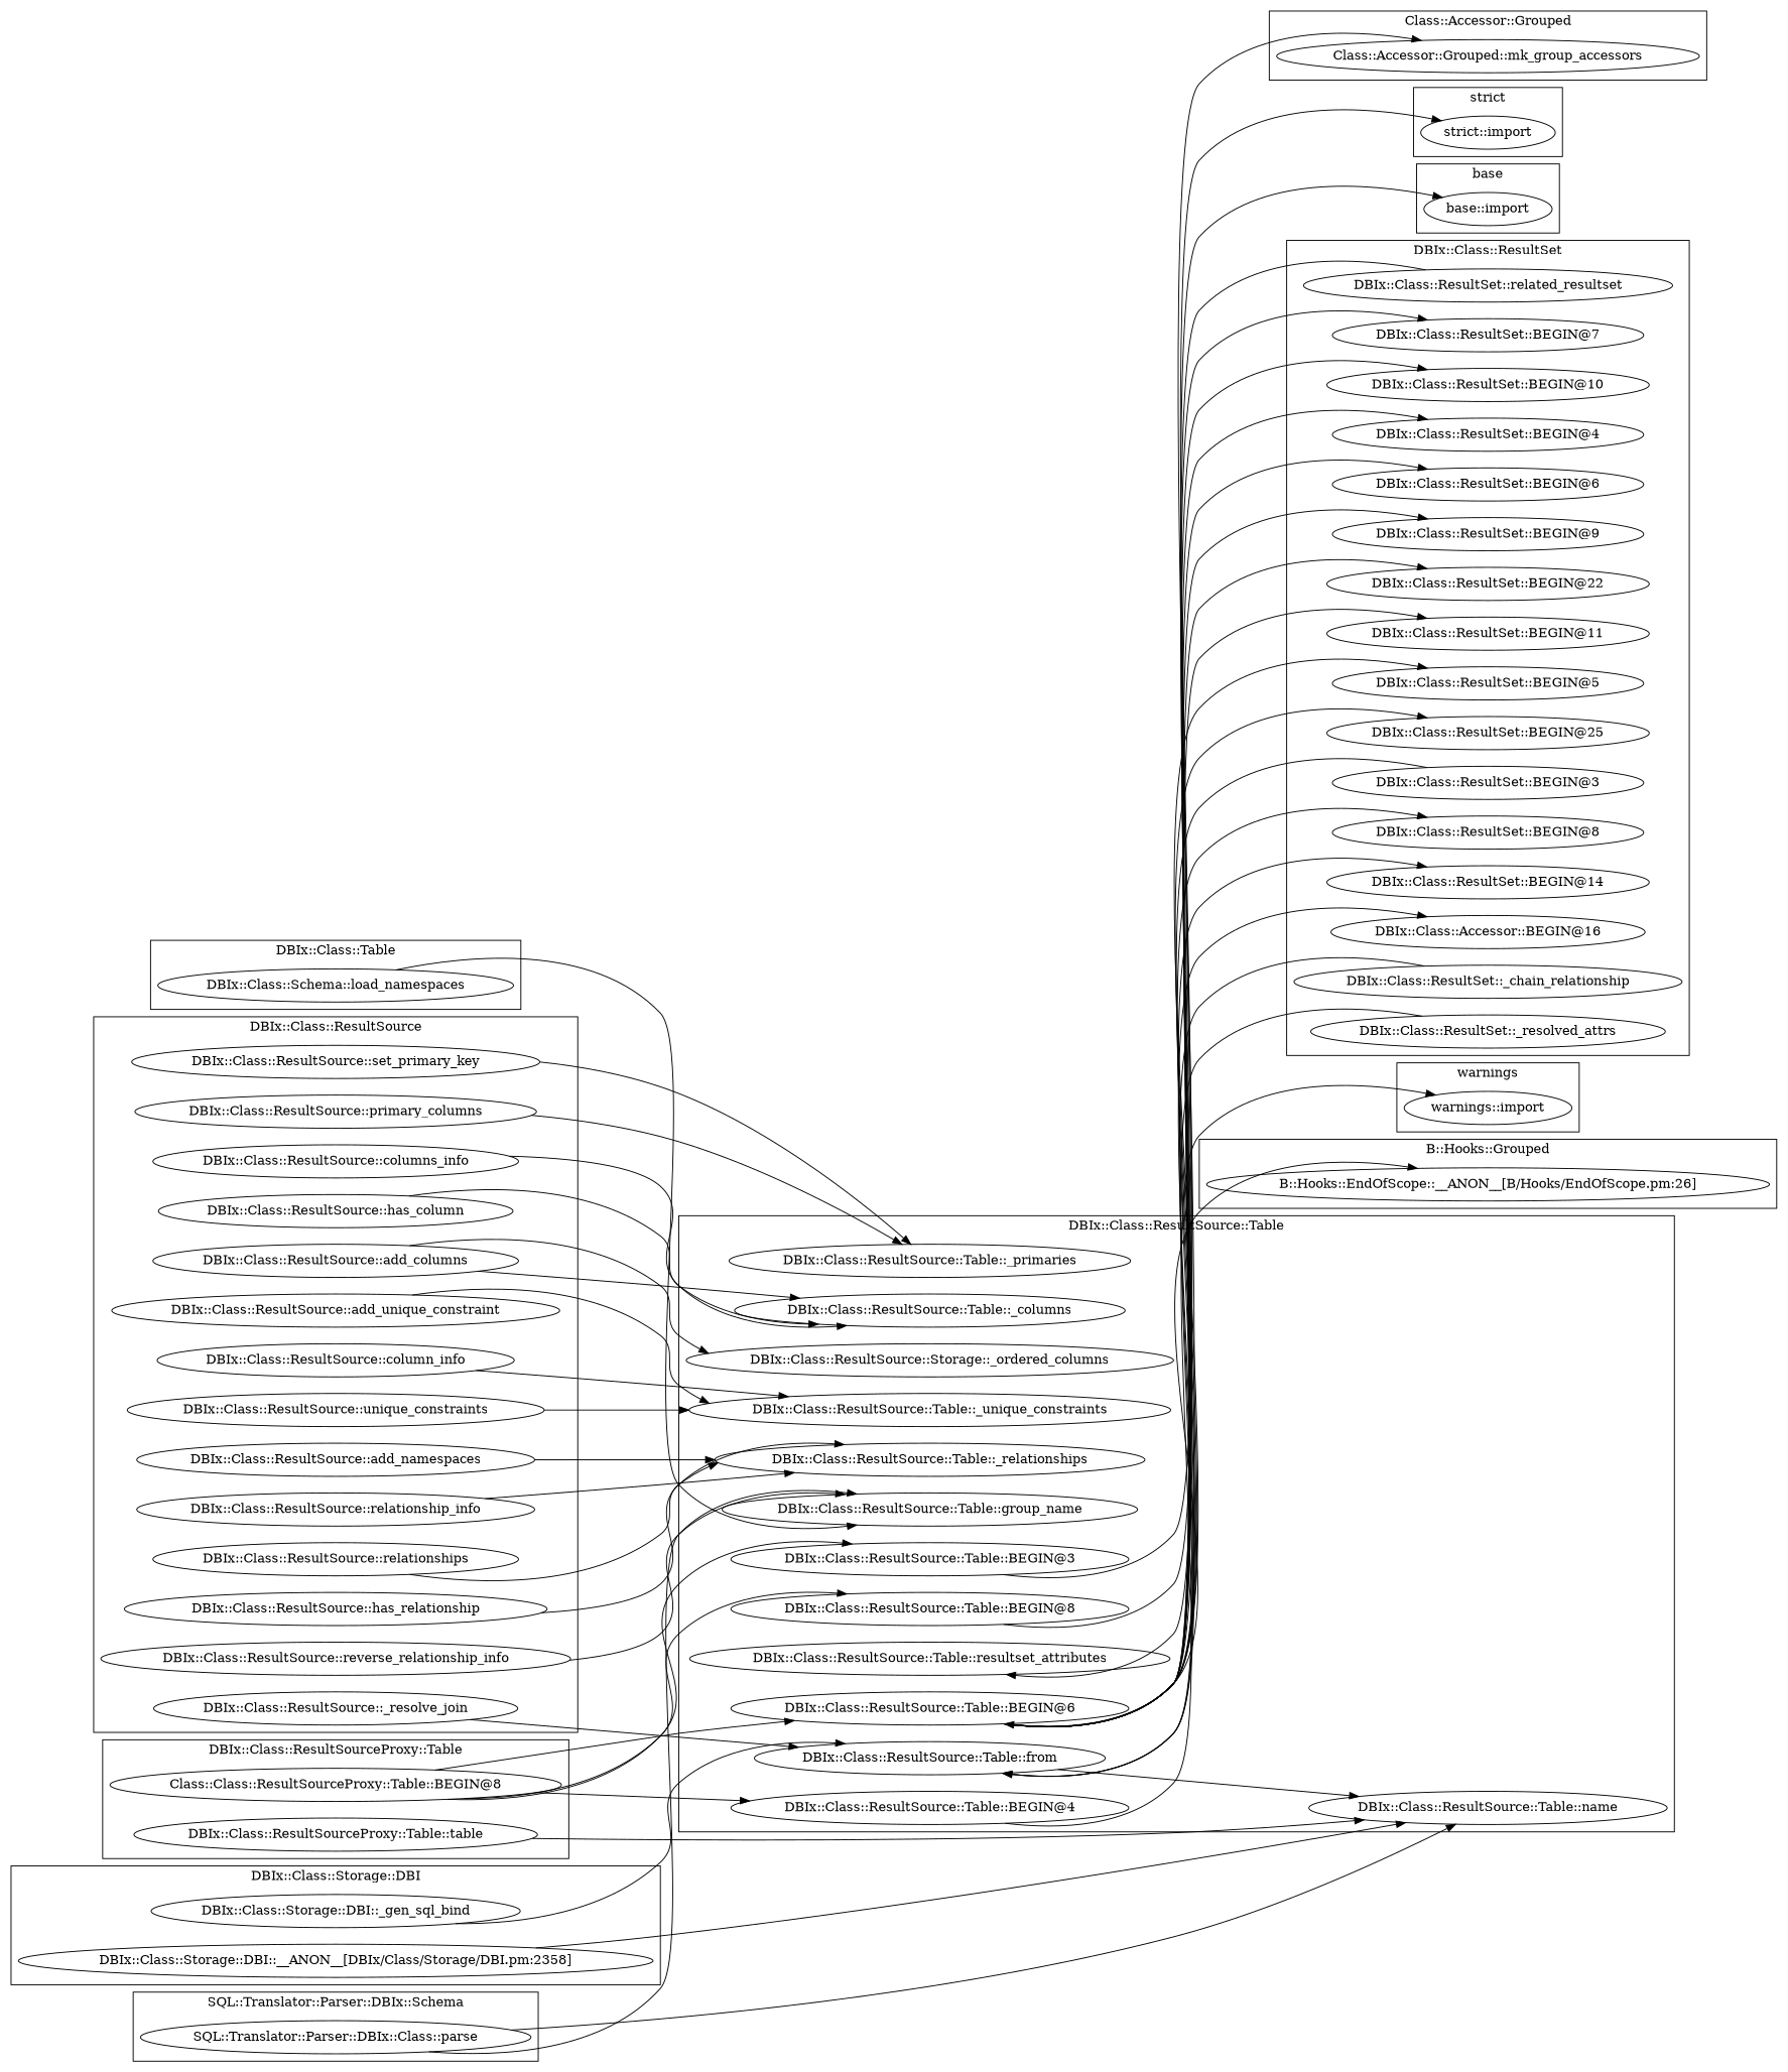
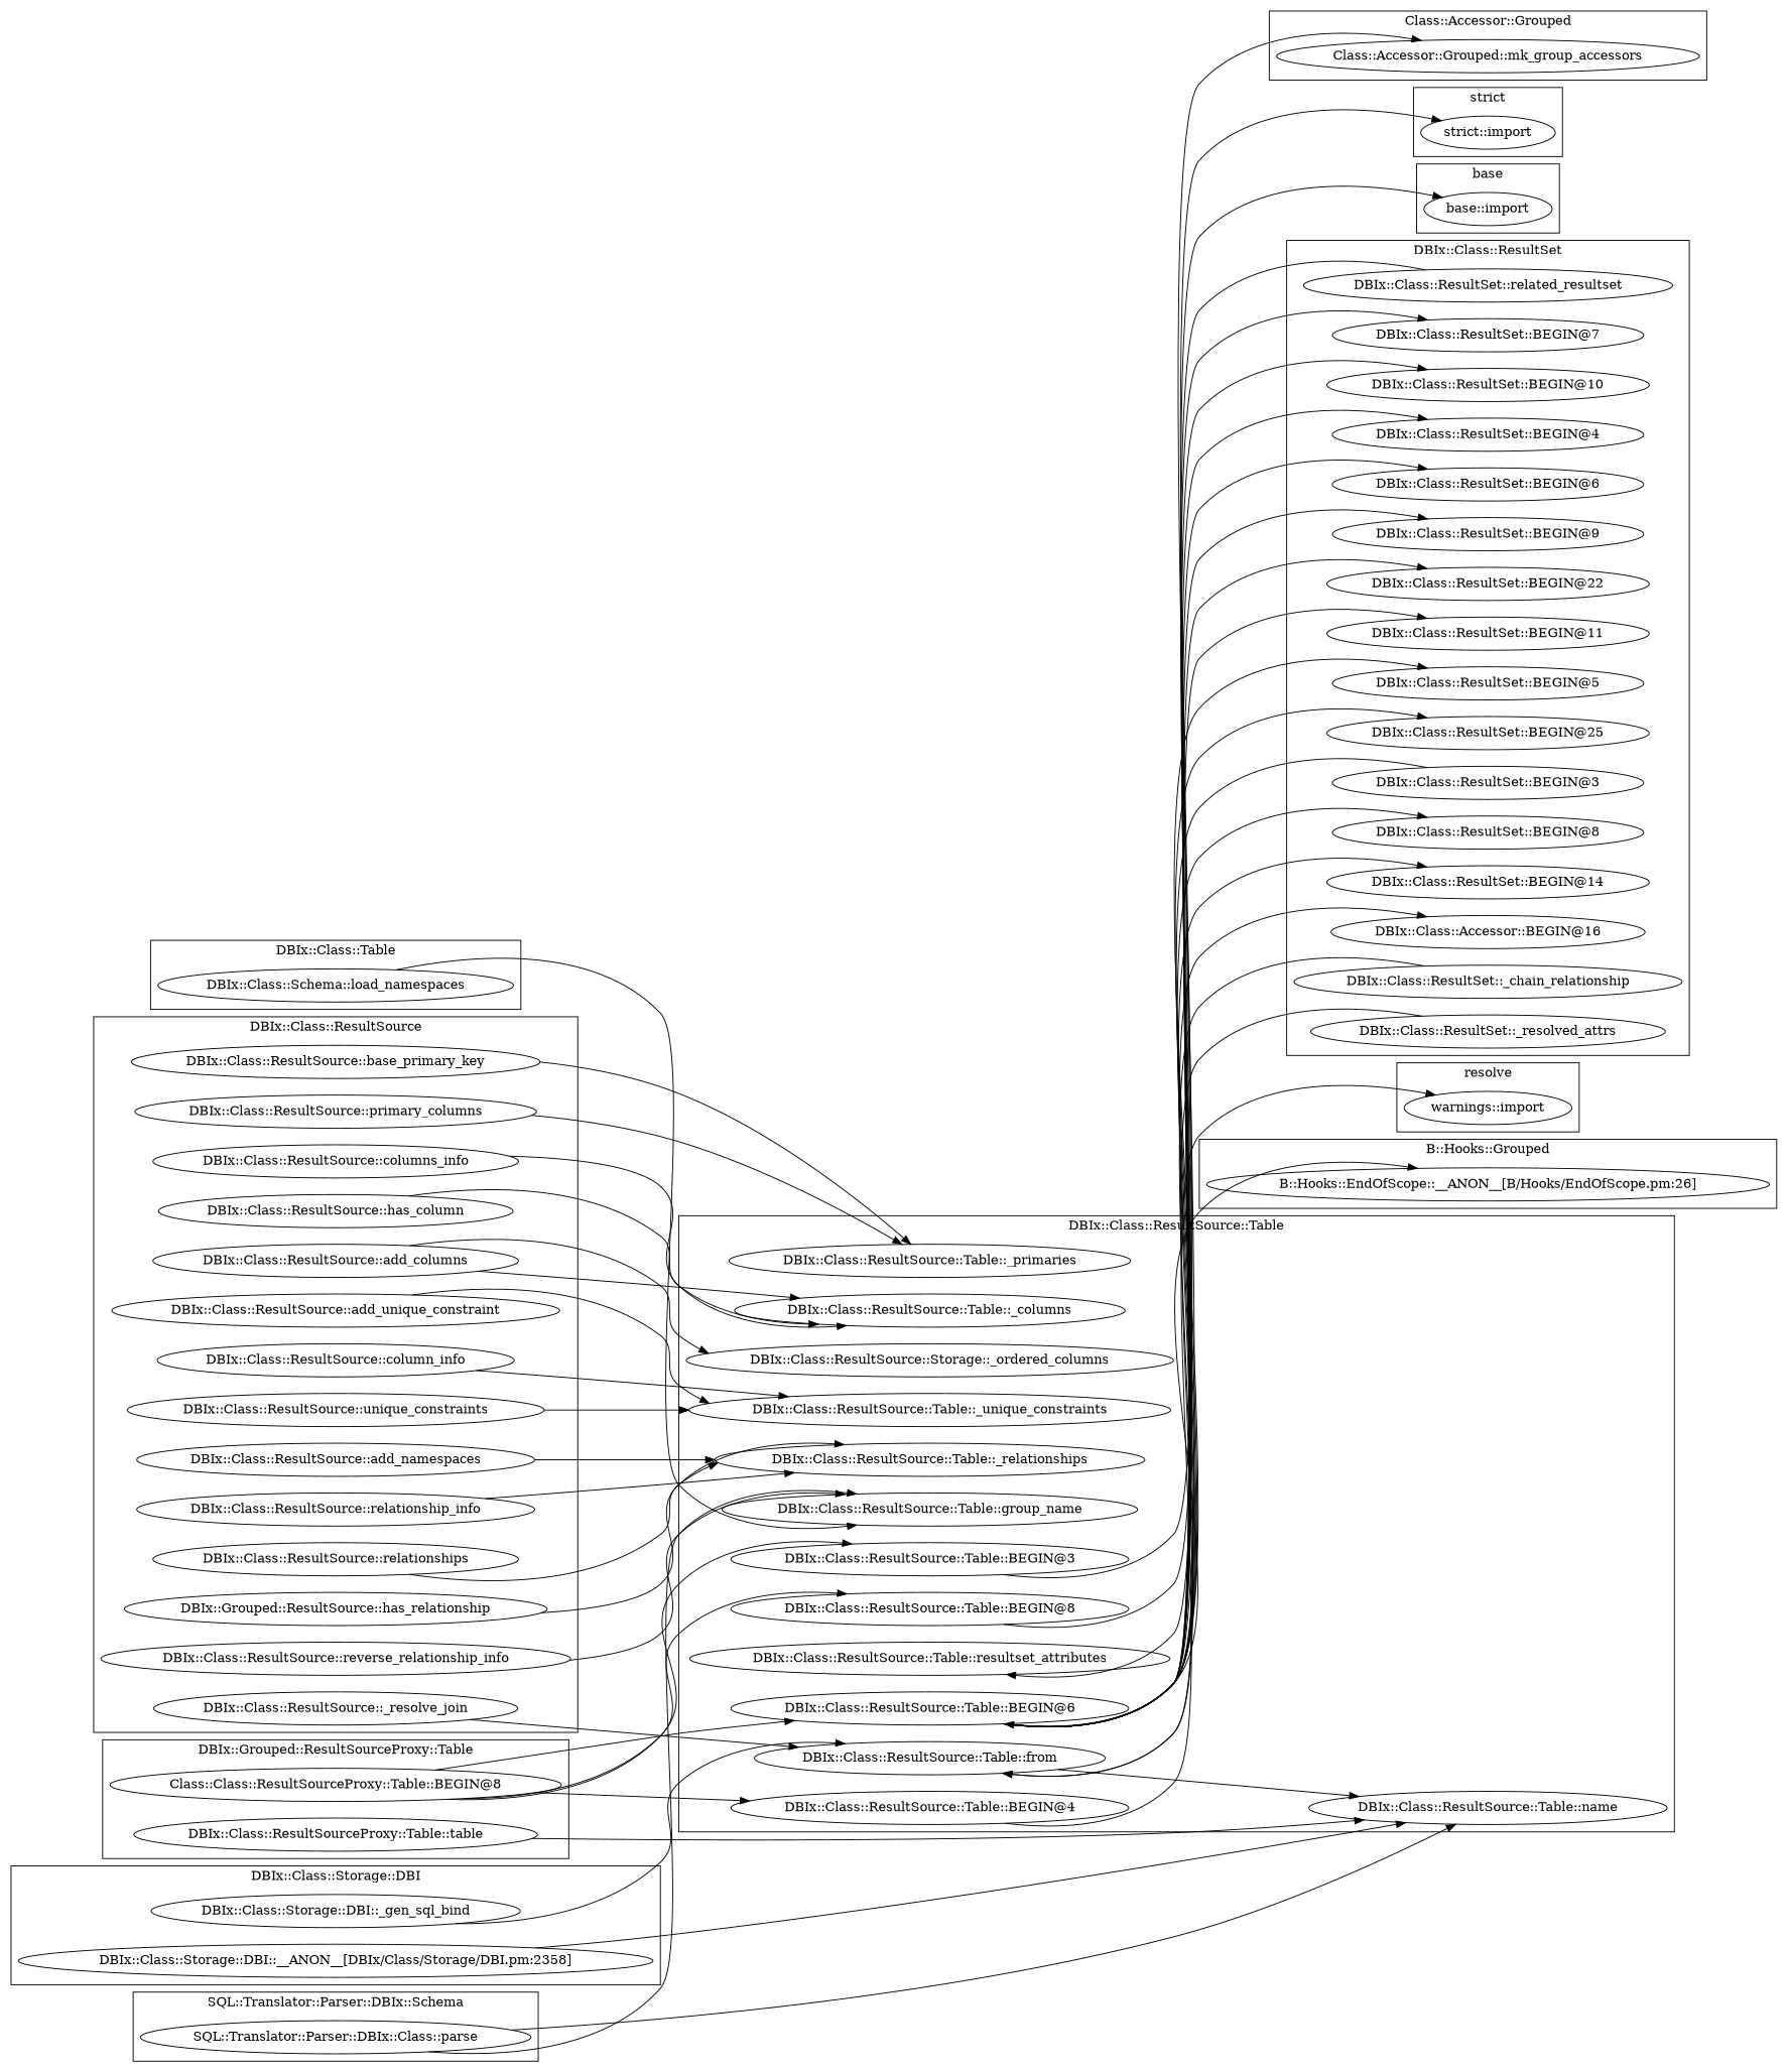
  digraph {
    rankdir=LR
    "DBIx::Class::ResultSet::_chain_relationship"
    "DBIx::Class::ResultSet::BEGIN@22"
    "DBIx::Class::ResultSet::BEGIN@11"
    "DBIx::Class::ResultSet::BEGIN@5"
    n5 [label="DBIx::Class::Accessor::BEGIN@16"]
    "DBIx::Class::ResultSet::BEGIN@25"
    "DBIx::Class::ResultSet::related_resultset"
    "DBIx::Class::ResultSet::BEGIN@8"
    "DBIx::Class::ResultSet::BEGIN@14"
    "DBIx::Class::ResultSet::BEGIN@7"
    "DBIx::Class::ResultSet::BEGIN@10"
    "DBIx::Class::ResultSet::BEGIN@4"
    "DBIx::Class::ResultSet::BEGIN@6"
    "DBIx::Class::ResultSet::BEGIN@9"
    "DBIx::Class::ResultSet::_resolved_attrs"
    "DBIx::Class::ResultSet::BEGIN@3"
    "base::import"
    "DBIx::Class::ResultSource::Table::from"
    "DBIx::Class::ResultSource::Table::BEGIN@4"
    "DBIx::Class::ResultSource::Table::_primaries"
    n21 [label="DBIx::Class::ResultSource::Table::group_name"]
    "DBIx::Class::ResultSource::Table::_columns"
    "DBIx::Class::ResultSource::Table::resultset_attributes"
    "DBIx::Class::ResultSource::Table::BEGIN@6"
    n25 [label="DBIx::Class::ResultSource::Storage::_ordered_columns"]
    "DBIx::Class::ResultSource::Table::_unique_constraints"
    "DBIx::Class::ResultSource::Table::_relationships"
    "DBIx::Class::ResultSource::Table::name"
    "DBIx::Class::ResultSource::Table::BEGIN@3"
    "DBIx::Class::ResultSource::Table::BEGIN@8"
    "DBIx::Class::ResultSource::unique_constraints"
-   "DBIx::Class::ResultSource::has_relationship"
+   "DBIx::Class::ResultSource::has_relationship" [label="DBIx::Grouped::ResultSource::has_relationship"]
    "DBIx::Class::ResultSource::add_unique_constraint"
    "DBIx::Class::ResultSource::add_columns"
    "DBIx::Class::ResultSource::columns_info"
-   "DBIx::Class::ResultSource::set_primary_key"
+   "DBIx::Class::ResultSource::set_primary_key" [label="DBIx::Class::ResultSource::base_primary_key"]
    "DBIx::Class::ResultSource::primary_columns"
    "DBIx::Class::ResultSource::column_info"
    n39 [label="DBIx::Class::ResultSource::add_namespaces"]
    "DBIx::Class::ResultSource::relationship_info"
    "DBIx::Class::ResultSource::reverse_relationship_info"
    "DBIx::Class::ResultSource::has_column"
    "DBIx::Class::ResultSource::_resolve_join"
    "DBIx::Class::ResultSource::relationships"
    n45 [label="Class::Class::ResultSourceProxy::Table::BEGIN@8"]
    "DBIx::Class::ResultSourceProxy::Table::table"
    "warnings::import"
    "B::Hooks::EndOfScope::__ANON__[B/Hooks/EndOfScope.pm:26]"
    "DBIx::Class::Schema::load_namespaces"
    "SQL::Translator::Parser::DBIx::Class::parse"
    "strict::import"
    "Class::Accessor::Grouped::mk_group_accessors"
    "DBIx::Class::Storage::DBI::__ANON__[DBIx/Class/Storage/DBI.pm:2358]"
    "DBIx::Class::Storage::DBI::_gen_sql_bind"
    subgraph cluster_1 {
      label="DBIx::Class::ResultSet"
      "DBIx::Class::ResultSet::_chain_relationship"
      "DBIx::Class::ResultSet::BEGIN@22"
      "DBIx::Class::ResultSet::BEGIN@11"
      "DBIx::Class::ResultSet::BEGIN@5"
      n5
      "DBIx::Class::ResultSet::BEGIN@25"
      "DBIx::Class::ResultSet::related_resultset"
      "DBIx::Class::ResultSet::BEGIN@8"
      "DBIx::Class::ResultSet::BEGIN@14"
      "DBIx::Class::ResultSet::BEGIN@7"
      "DBIx::Class::ResultSet::BEGIN@10"
      "DBIx::Class::ResultSet::BEGIN@4"
      "DBIx::Class::ResultSet::BEGIN@6"
      "DBIx::Class::ResultSet::BEGIN@9"
      "DBIx::Class::ResultSet::_resolved_attrs"
      "DBIx::Class::ResultSet::BEGIN@3"
    }
    subgraph cluster_2 {
      label=base
      "base::import"
    }
    subgraph cluster_3 {
      label="DBIx::Class::ResultSource::Table"
      "DBIx::Class::ResultSource::Table::from"
      "DBIx::Class::ResultSource::Table::BEGIN@4"
      "DBIx::Class::ResultSource::Table::_primaries"
      n21
      "DBIx::Class::ResultSource::Table::_columns"
      "DBIx::Class::ResultSource::Table::resultset_attributes"
      "DBIx::Class::ResultSource::Table::BEGIN@6"
      n25
      "DBIx::Class::ResultSource::Table::_unique_constraints"
      "DBIx::Class::ResultSource::Table::_relationships"
      "DBIx::Class::ResultSource::Table::name"
      "DBIx::Class::ResultSource::Table::BEGIN@3"
      "DBIx::Class::ResultSource::Table::BEGIN@8"
    }
    subgraph cluster_4 {
      label="DBIx::Class::ResultSource"
      "DBIx::Class::ResultSource::unique_constraints"
      "DBIx::Class::ResultSource::has_relationship"
      "DBIx::Class::ResultSource::add_unique_constraint"
      "DBIx::Class::ResultSource::add_columns"
      "DBIx::Class::ResultSource::columns_info"
      "DBIx::Class::ResultSource::set_primary_key"
      "DBIx::Class::ResultSource::primary_columns"
      "DBIx::Class::ResultSource::column_info"
      n39
      "DBIx::Class::ResultSource::relationship_info"
      "DBIx::Class::ResultSource::reverse_relationship_info"
      "DBIx::Class::ResultSource::has_column"
      "DBIx::Class::ResultSource::_resolve_join"
      "DBIx::Class::ResultSource::relationships"
    }
    subgraph cluster_5 {
-     label="DBIx::Class::ResultSourceProxy::Table"
+     label="DBIx::Grouped::ResultSourceProxy::Table"
      n45
      "DBIx::Class::ResultSourceProxy::Table::table"
    }
    subgraph cluster_6 {
-     label=warnings
+     label=resolve
      "warnings::import"
    }
    subgraph cluster_7 {
      label="B::Hooks::Grouped"
      "B::Hooks::EndOfScope::__ANON__[B/Hooks/EndOfScope.pm:26]"
    }
    subgraph cluster_8 {
      label="DBIx::Class::Table"
      "DBIx::Class::Schema::load_namespaces"
    }
    subgraph cluster_9 {
      label="SQL::Translator::Parser::DBIx::Schema"
      "SQL::Translator::Parser::DBIx::Class::parse"
    }
    subgraph cluster_10 {
      label="strict"
      "strict::import"
    }
    subgraph cluster_11 {
      label="Class::Accessor::Grouped"
      "Class::Accessor::Grouped::mk_group_accessors"
    }
    subgraph cluster_12 {
      label="DBIx::Class::Storage::DBI"
      "DBIx::Class::Storage::DBI::__ANON__[DBIx/Class/Storage/DBI.pm:2358]"
      "DBIx::Class::Storage::DBI::_gen_sql_bind"
    }
    "DBIx::Class::ResultSet::_chain_relationship" -> "DBIx::Class::ResultSource::Table::from"
    "DBIx::Class::ResultSet::related_resultset" -> "DBIx::Class::ResultSource::Table::resultset_attributes"
    "DBIx::Class::ResultSet::_resolved_attrs" -> "DBIx::Class::ResultSource::Table::from"
    "DBIx::Class::ResultSet::BEGIN@3" -> "DBIx::Class::ResultSource::Table::BEGIN@6"
    "DBIx::Class::ResultSource::Table::from" -> "DBIx::Class::ResultSource::Table::name"
    "DBIx::Class::ResultSource::Table::BEGIN@4" -> "warnings::import"
    "DBIx::Class::ResultSource::Table::BEGIN@6" -> "DBIx::Class::ResultSet::BEGIN@22"
    "DBIx::Class::ResultSource::Table::BEGIN@6" -> "DBIx::Class::ResultSet::BEGIN@11"
    "DBIx::Class::ResultSource::Table::BEGIN@6" -> "DBIx::Class::ResultSet::BEGIN@5"
-   "DBIx::Class::ResultSource::Table::from" -> n5
+   "DBIx::Class::ResultSource::Table::BEGIN@6" -> n5
    "DBIx::Class::ResultSource::Table::BEGIN@6" -> "DBIx::Class::ResultSet::BEGIN@25"
    "DBIx::Class::ResultSource::Table::BEGIN@6" -> "DBIx::Class::ResultSet::BEGIN@8"
    "DBIx::Class::ResultSource::Table::BEGIN@6" -> "DBIx::Class::ResultSet::BEGIN@14"
    "DBIx::Class::ResultSource::Table::BEGIN@6" -> "DBIx::Class::ResultSet::BEGIN@7"
    "DBIx::Class::ResultSource::Table::BEGIN@6" -> "DBIx::Class::ResultSet::BEGIN@10"
    "DBIx::Class::ResultSource::Table::BEGIN@6" -> "DBIx::Class::ResultSet::BEGIN@4"
    "DBIx::Class::ResultSource::Table::BEGIN@6" -> "DBIx::Class::ResultSet::BEGIN@6"
    "DBIx::Class::ResultSource::Table::BEGIN@6" -> "DBIx::Class::ResultSet::BEGIN@9"
    "DBIx::Class::ResultSource::Table::BEGIN@6" -> "B::Hooks::EndOfScope::__ANON__[B/Hooks/EndOfScope.pm:26]"
    "DBIx::Class::ResultSource::Table::BEGIN@6" -> "Class::Accessor::Grouped::mk_group_accessors"
    "DBIx::Class::ResultSource::Table::BEGIN@3" -> "strict::import"
    "DBIx::Class::ResultSource::Table::BEGIN@8" -> "base::import"
    "DBIx::Class::ResultSource::unique_constraints" -> "DBIx::Class::ResultSource::Table::_unique_constraints"
    "DBIx::Class::ResultSource::has_relationship" -> "DBIx::Class::ResultSource::Table::_relationships"
    "DBIx::Class::ResultSource::add_unique_constraint" -> "DBIx::Class::ResultSource::Table::_unique_constraints"
    "DBIx::Class::ResultSource::add_columns" -> "DBIx::Class::ResultSource::Table::_columns"
    "DBIx::Class::ResultSource::add_columns" -> n25
    "DBIx::Class::ResultSource::columns_info" -> "DBIx::Class::ResultSource::Table::_columns"
    "DBIx::Class::ResultSource::set_primary_key" -> "DBIx::Class::ResultSource::Table::_primaries"
    "DBIx::Class::ResultSource::primary_columns" -> "DBIx::Class::ResultSource::Table::_primaries"
    "DBIx::Class::ResultSource::column_info" -> "DBIx::Class::ResultSource::Table::_unique_constraints"
    n39 -> "DBIx::Class::ResultSource::Table::_relationships"
    "DBIx::Class::ResultSource::relationship_info" -> "DBIx::Class::ResultSource::Table::_relationships"
    "DBIx::Class::ResultSource::reverse_relationship_info" -> n21
    "DBIx::Class::ResultSource::has_column" -> "DBIx::Class::ResultSource::Table::_columns"
    "DBIx::Class::ResultSource::_resolve_join" -> "DBIx::Class::ResultSource::Table::from"
    "DBIx::Class::ResultSource::relationships" -> "DBIx::Class::ResultSource::Table::_relationships"
    n45 -> "DBIx::Class::ResultSource::Table::BEGIN@4"
    n45 -> "DBIx::Class::ResultSource::Table::BEGIN@6"
    n45 -> "DBIx::Class::ResultSource::Table::BEGIN@3"
    n45 -> "DBIx::Class::ResultSource::Table::BEGIN@8"
    "DBIx::Class::ResultSourceProxy::Table::table" -> "DBIx::Class::ResultSource::Table::name"
    "DBIx::Class::Schema::load_namespaces" -> n21
    "SQL::Translator::Parser::DBIx::Class::parse" -> n21
    "SQL::Translator::Parser::DBIx::Class::parse" -> "DBIx::Class::ResultSource::Table::name"
    "DBIx::Class::Storage::DBI::__ANON__[DBIx/Class/Storage/DBI.pm:2358]" -> "DBIx::Class::ResultSource::Table::name"
    "DBIx::Class::Storage::DBI::_gen_sql_bind" -> "DBIx::Class::ResultSource::Table::from"
  }
